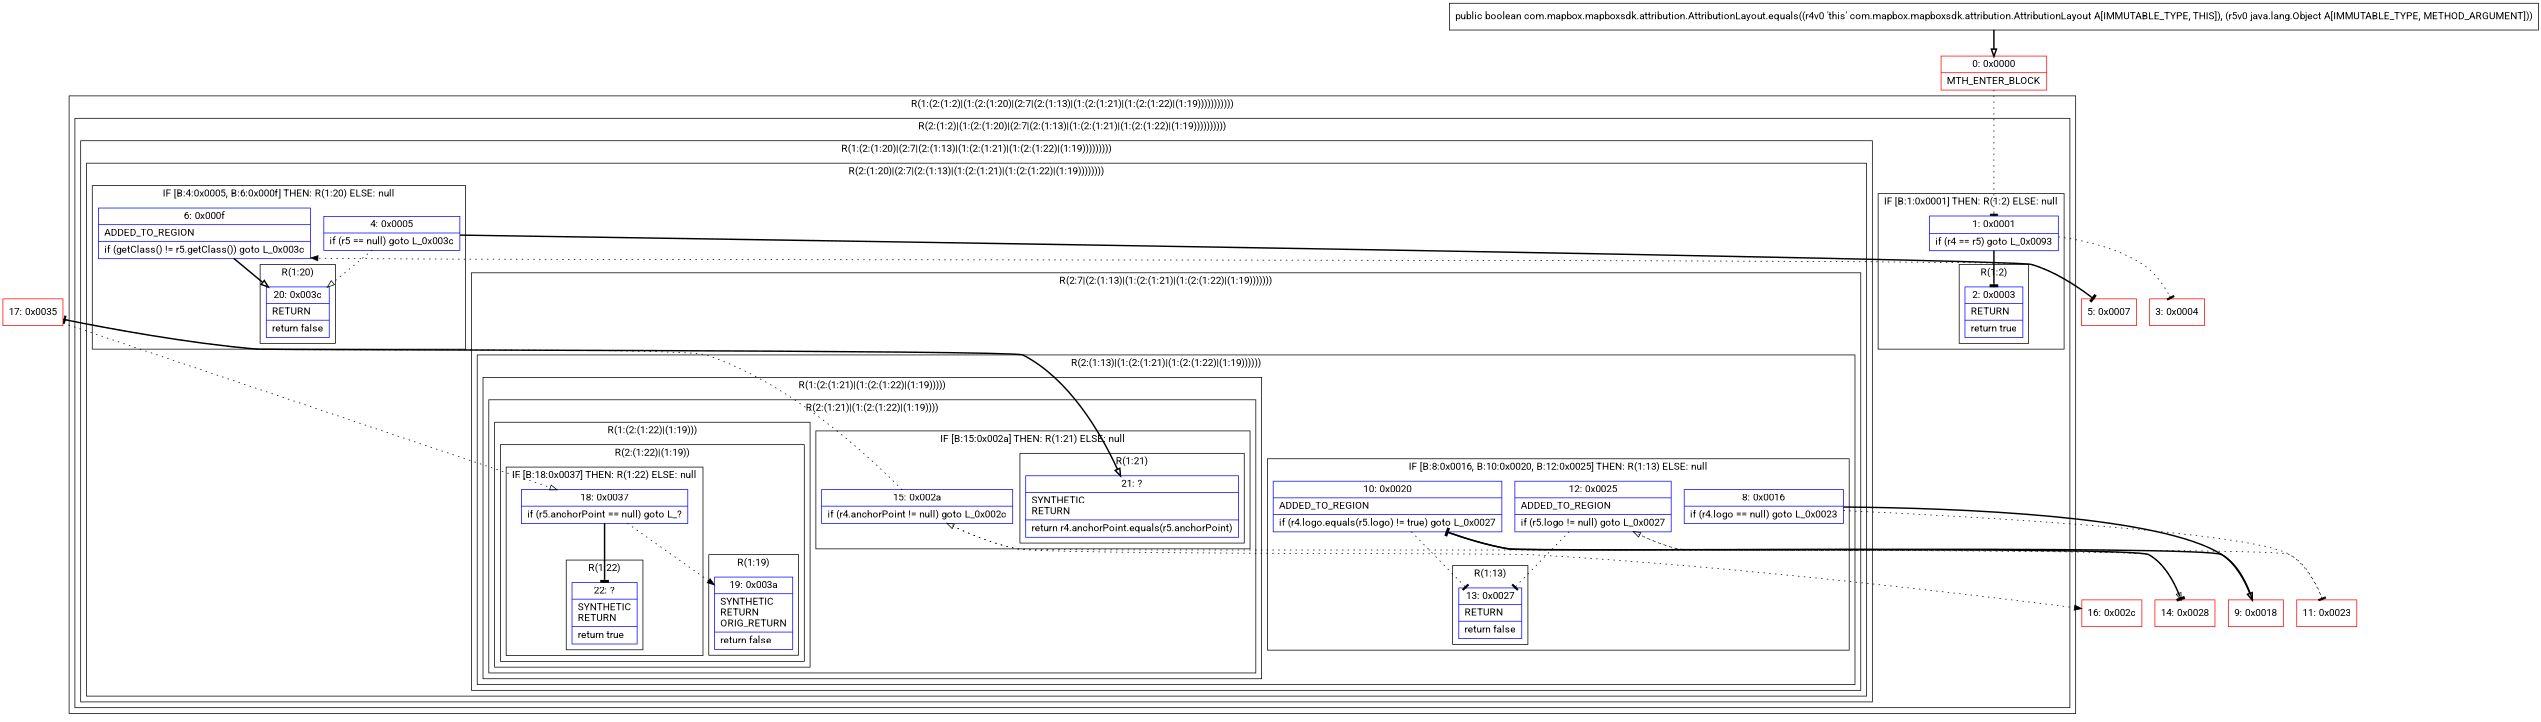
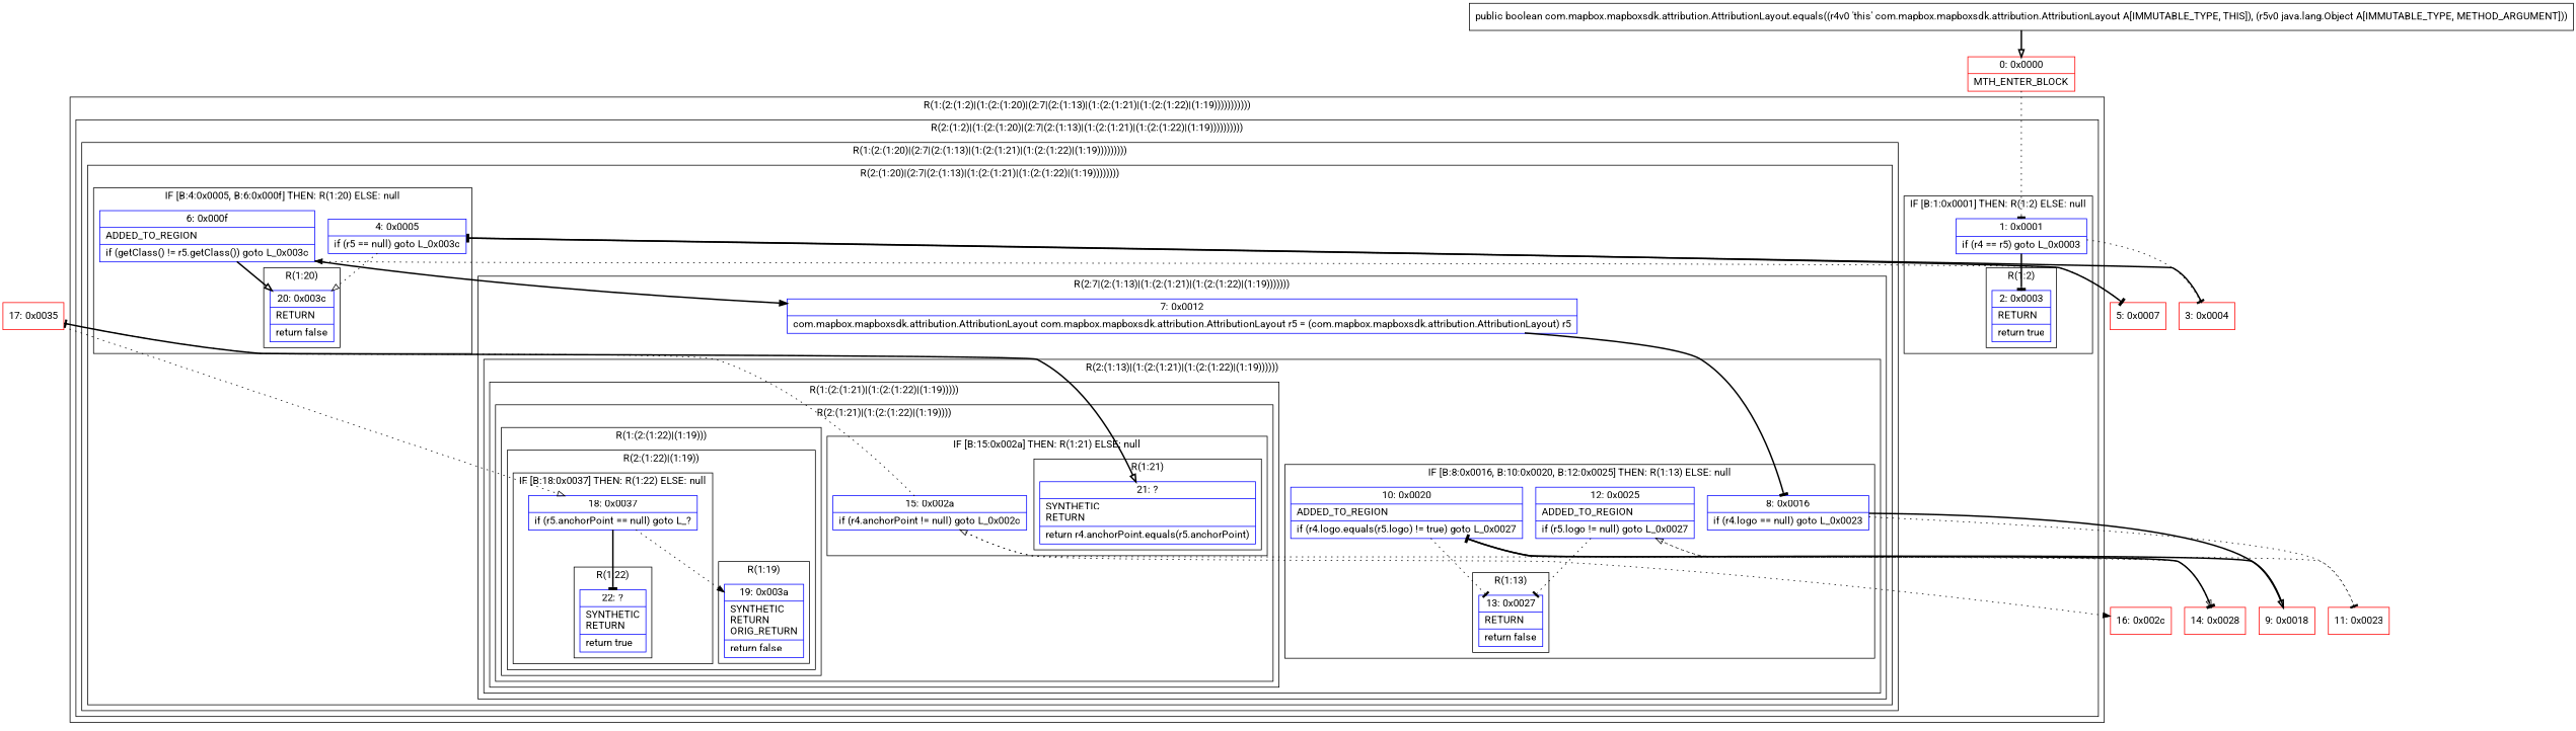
  digraph {
    fontname=Roboto
    node [color=blue fontname=Roboto shape=record]
    edge [arrowhead=tee fontname=Roboto style=dotted]
    n1 [label="{2\:\ 0x0003|RETURN\l|return true\l}"]
-   n2 [label="{1\:\ 0x0001|if (r4 == r5) goto L_0x0093\l}"]
+   n2 [label="{1\:\ 0x0001|if (r4 == r5) goto L_0x0003\l}"]
    n3 [label="{20\:\ 0x003c|RETURN\l|return false\l}"]
    n4 [label="{4\:\ 0x0005|if (r5 == null) goto L_0x003c\l}"]
    n5 [label="{6\:\ 0x000f|ADDED_TO_REGION\l|if (getClass() != r5.getClass()) goto L_0x003c\l}"]
    n6 [label="{13\:\ 0x0027|RETURN\l|return false\l}"]
    n7 [label="{8\:\ 0x0016|if (r4.logo == null) goto L_0x0023\l}"]
    n8 [label="{10\:\ 0x0020|ADDED_TO_REGION\l|if (r4.logo.equals(r5.logo) != true) goto L_0x0027\l}"]
    n9 [label="{12\:\ 0x0025|ADDED_TO_REGION\l|if (r5.logo != null) goto L_0x0027\l}"]
    n10 [label="{21\:\ ?|SYNTHETIC\lRETURN\l|return r4.anchorPoint.equals(r5.anchorPoint)\l}"]
    n11 [label="{15\:\ 0x002a|if (r4.anchorPoint != null) goto L_0x002c\l}"]
    n12 [label="{22\:\ ?|SYNTHETIC\lRETURN\l|return true\l}"]
    n13 [label="{18\:\ 0x0037|if (r5.anchorPoint == null) goto L_?\l}"]
    n14 [label="{19\:\ 0x003a|SYNTHETIC\lRETURN\lORIG_RETURN\l|return false\l}"]
+   n15 [label="{7\:\ 0x0012|com.mapbox.mapboxsdk.attribution.AttributionLayout com.mapbox.mapboxsdk.attribution.AttributionLayout r5 = (com.mapbox.mapboxsdk.attribution.AttributionLayout) r5\l}"]
    n16 [color=red label="{3\:\ 0x0004}"]
    n17 [color=red label="{5\:\ 0x0007}"]
    n18 [color=red label="{9\:\ 0x0018}"]
    n19 [color=red label="{11\:\ 0x0023}"]
    n20 [color=red label="{14\:\ 0x0028}"]
    n21 [color=red label="{16\:\ 0x002c}"]
    n22 [color=red label="{17\:\ 0x0035}"]
    n23 [color=red label="{0\:\ 0x0000|MTH_ENTER_BLOCK\l}"]
    n24 [label="{public boolean com.mapbox.mapboxsdk.attribution.AttributionLayout.equals((r4v0 'this' com.mapbox.mapboxsdk.attribution.AttributionLayout A[IMMUTABLE_TYPE, THIS]), (r5v0 java.lang.Object A[IMMUTABLE_TYPE, METHOD_ARGUMENT])) }" color=""]
    subgraph cluster_1 {
      label="R(1:(2:(1:2)|(1:(2:(1:20)|(2:7|(2:(1:13)|(1:(2:(1:21)|(1:(2:(1:22)|(1:19)))))))))))"
      subgraph cluster_2 {
        label="R(2:(1:2)|(1:(2:(1:20)|(2:7|(2:(1:13)|(1:(2:(1:21)|(1:(2:(1:22)|(1:19))))))))))"
        subgraph cluster_3 {
          label="IF [B:1:0x0001] THEN: R(1:2) ELSE: null"
          n2
          subgraph cluster_4 {
            label="R(1:2)"
            n1
          }
        }
        subgraph cluster_5 {
          label="R(1:(2:(1:20)|(2:7|(2:(1:13)|(1:(2:(1:21)|(1:(2:(1:22)|(1:19)))))))))"
          subgraph cluster_6 {
            label="R(2:(1:20)|(2:7|(2:(1:13)|(1:(2:(1:21)|(1:(2:(1:22)|(1:19))))))))"
            subgraph cluster_7 {
              label="IF [B:4:0x0005, B:6:0x000f] THEN: R(1:20) ELSE: null"
              n4
              n5
              subgraph cluster_8 {
                label="R(1:20)"
                n3
              }
            }
            subgraph cluster_9 {
              label="R(2:7|(2:(1:13)|(1:(2:(1:21)|(1:(2:(1:22)|(1:19)))))))"
+             n15
              subgraph cluster_10 {
                label="R(2:(1:13)|(1:(2:(1:21)|(1:(2:(1:22)|(1:19))))))"
                subgraph cluster_11 {
                  label="IF [B:8:0x0016, B:10:0x0020, B:12:0x0025] THEN: R(1:13) ELSE: null"
                  n7
                  n8
                  n9
                  subgraph cluster_12 {
                    label="R(1:13)"
                    n6
                  }
                }
                subgraph cluster_13 {
                  label="R(1:(2:(1:21)|(1:(2:(1:22)|(1:19)))))"
                  subgraph cluster_14 {
                    label="R(2:(1:21)|(1:(2:(1:22)|(1:19))))"
                    subgraph cluster_15 {
                      label="IF [B:15:0x002a] THEN: R(1:21) ELSE: null"
                      n11
                      subgraph cluster_16 {
                        label="R(1:21)"
                        n10
                      }
                    }
                    subgraph cluster_17 {
                      label="R(1:(2:(1:22)|(1:19)))"
                      subgraph cluster_18 {
                        label="R(2:(1:22)|(1:19))"
                        subgraph cluster_19 {
                          label="IF [B:18:0x0037] THEN: R(1:22) ELSE: null"
                          n13
                          subgraph cluster_20 {
                            label="R(1:22)"
                            n12
                          }
                        }
                        subgraph cluster_21 {
                          label="R(1:19)"
                          n14
                        }
                      }
                    }
                  }
                }
              }
            }
          }
        }
      }
    }
    n2 -> n1 [style=bold]
    n2 -> n16
    n4 -> n3 [arrowhead=onormal]
    n4 -> n17 [style=bold]
    n5 -> n3 [arrowhead=onormal style=bold]
+   n5 -> n15 [arrowhead=normal style=bold]
    n7 -> n18 [arrowhead=onormal style=bold]
    n7 -> n19
    n8 -> n6
    n8 -> n20 [style=bold]
    n9 -> n6
    n9 -> n20 [arrowhead=onormal]
    n11 -> n21 [arrowhead=normal]
    n11 -> n22
    n13 -> n12 [style=bold]
    n13 -> n14 [arrowhead=normal]
+   n15 -> n7 [style=bold]
+   n16 -> n4 [style=bold]
    n17 -> n5 [arrowhead=normal]
    n18 -> n8 [style=bold]
    n19 -> n9 [arrowhead=onormal]
    n20 -> n11 [arrowhead=onormal]
    n22 -> n10 [arrowhead=onormal style=bold]
    n22 -> n13 [arrowhead=onormal]
    n23 -> n2
    n24 -> n23 [arrowhead=onormal style=bold]
  }
